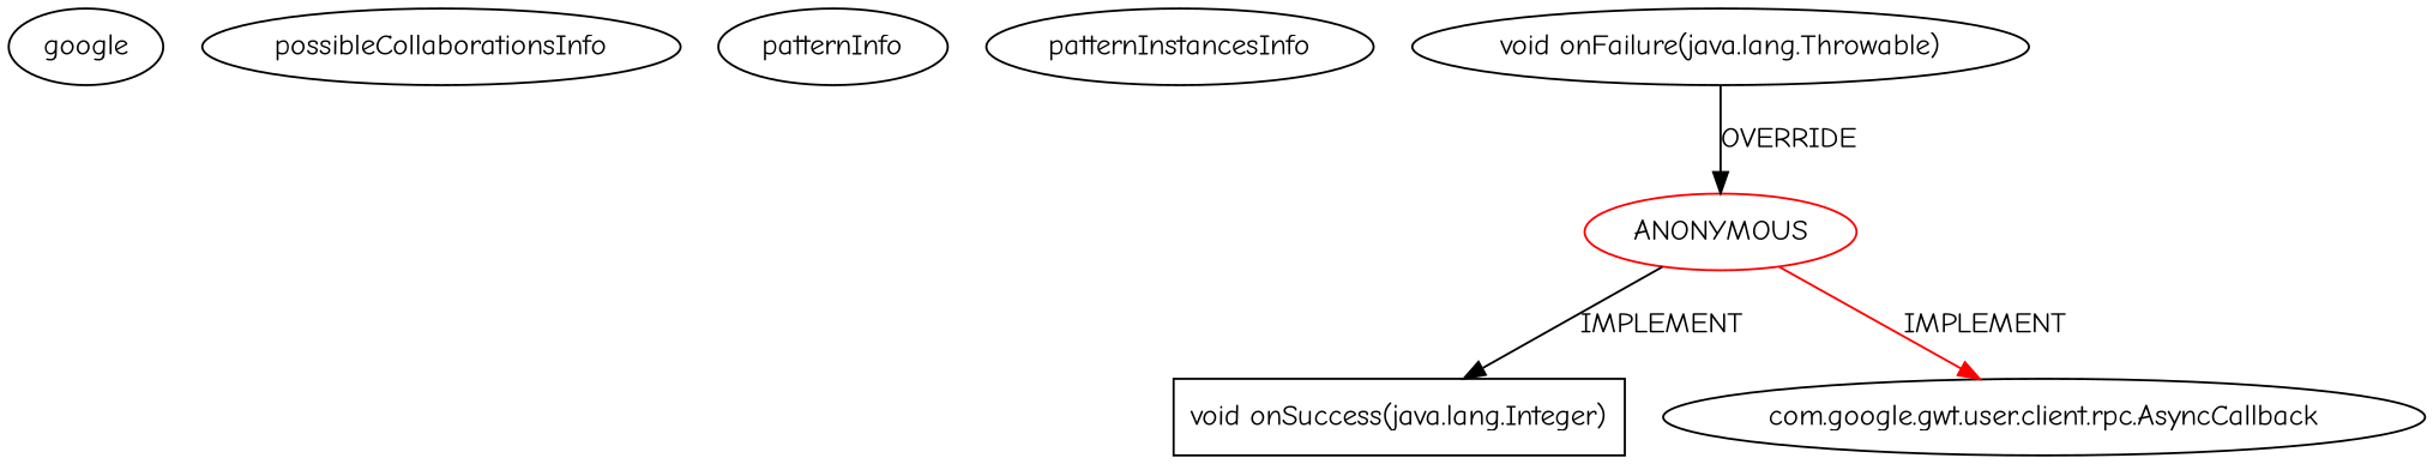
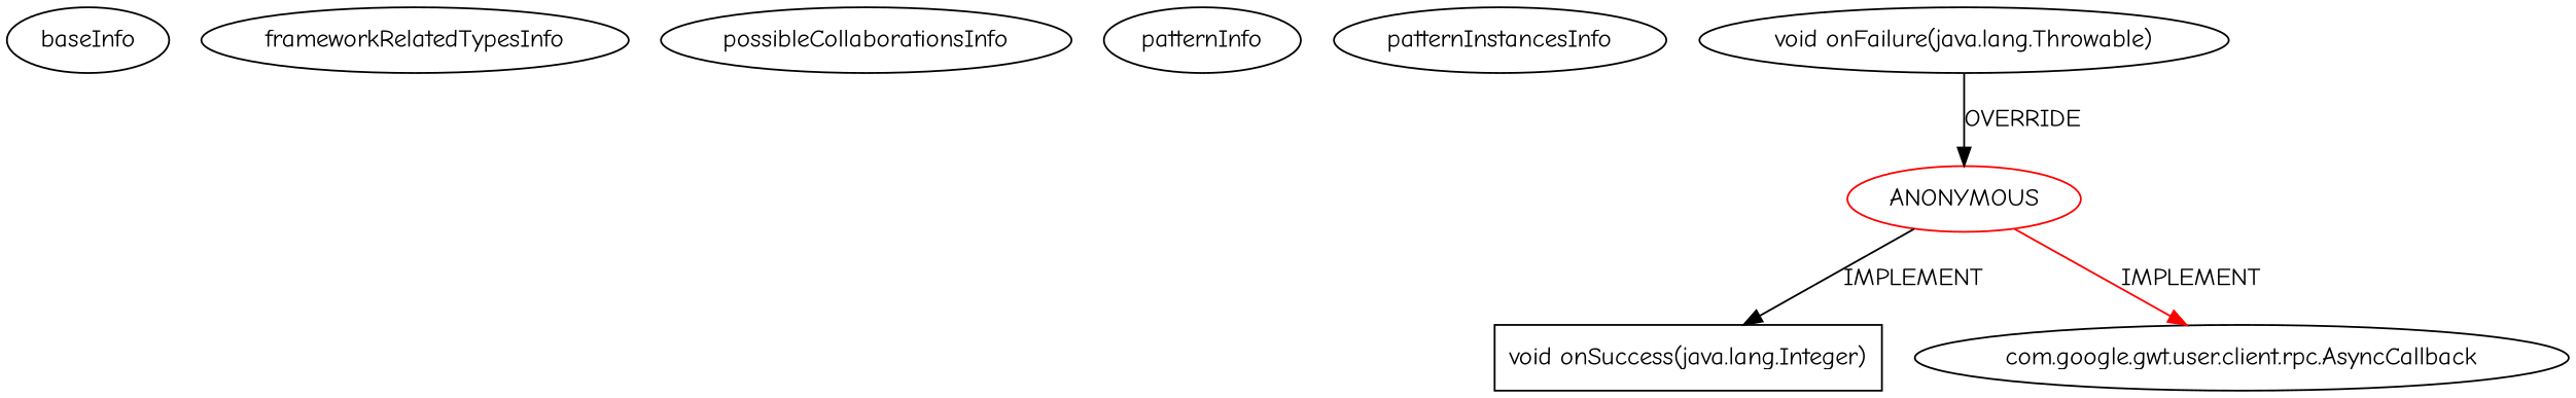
  digraph {
    fontname="Comic Neue"
    node [fontname="Comic Neue"]
    edge [fontname="Comic Neue"]
-   frameworkRelatedTypesInfo [0="com.google.gwt.user.client.rpc.AsyncCallback" label=google]
+   baseInfo [category=pattern graphId=1783 isAnonymous=true possibleRelation=false]
+   frameworkRelatedTypesInfo [0="com.google.gwt.user.client.rpc.AsyncCallback"]
    possibleCollaborationsInfo
    patternInfo [frequency=3.0 patternRootClient=0]
    patternInstancesInfo [0="MainMain-ChatCafeine~/MainMain-ChatCafeine/ChatCafeine-master/ChatCafeine/src/sources/client/vue/coffeeRoom/ChatBoxPanel.java~void ChatBoxPanel()~268" 1="aramk-mechanix~/aramk-mechanix/mechanix-master/src/au/edu/unimelb/csse/smd/mechanix/client/server/MugleClient.java~void populate(au.edu.unimelb.csse.smd.mechanix.client.model.GameModel,au.edu.unimelb.csse.smd.mechanix.client.view.GameController)~703" 2="MainMain-ChatCafeine~/MainMain-ChatCafeine/ChatCafeine-master/ChatCafeine/src/sources/client/vue/coffeeRoom/VueSalle.java~void VueSalle(sources.client.vue.coffeeRoom.ListUserPanel,int)~238"]
    n6 [isFrameworkType=false label="void onSuccess(java.lang.Integer)" shape=box vertexType=OVERRIDING_METHOD_DECLARATION]
    n7 [color=red isFrameworkType=false label=ANONYMOUS vertexType=ROOT_ANONYMOUS_DECLARATION]
    n8 [isFrameworkType=false label="com.google.gwt.user.client.rpc.AsyncCallback" vertexType=FRAMEWORK_INTERFACE_TYPE]
    n9 [isFrameworkType=false label="void onFailure(java.lang.Throwable)" shape=ellipse vertexType=OVERRIDING_METHOD_DECLARATION]
    n7 -> n6 [label=IMPLEMENT]
    n7 -> n8 [color=red label=IMPLEMENT]
    n9 -> n7 [label=OVERRIDE]
  }
